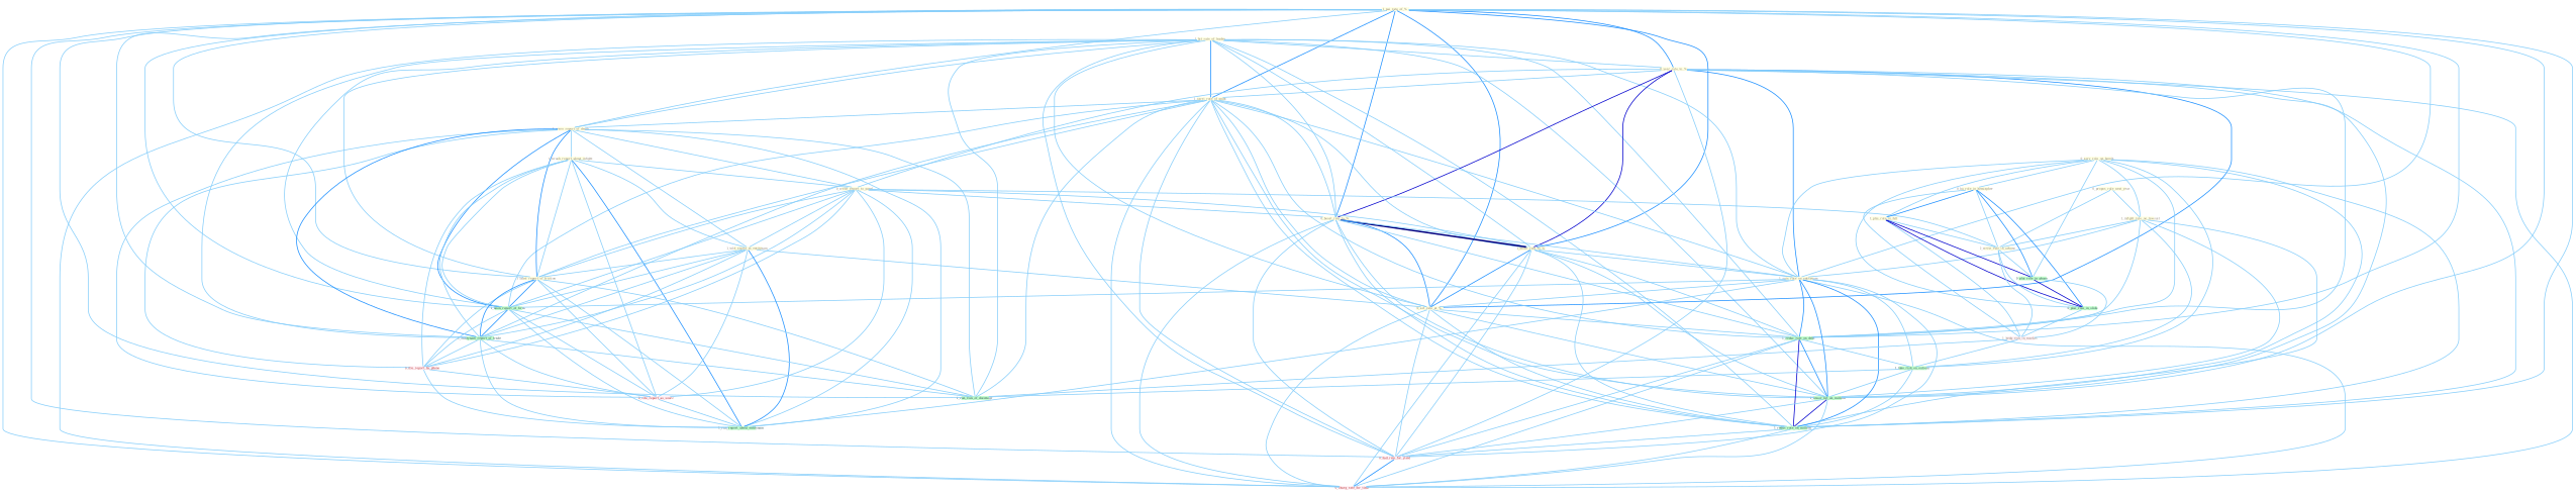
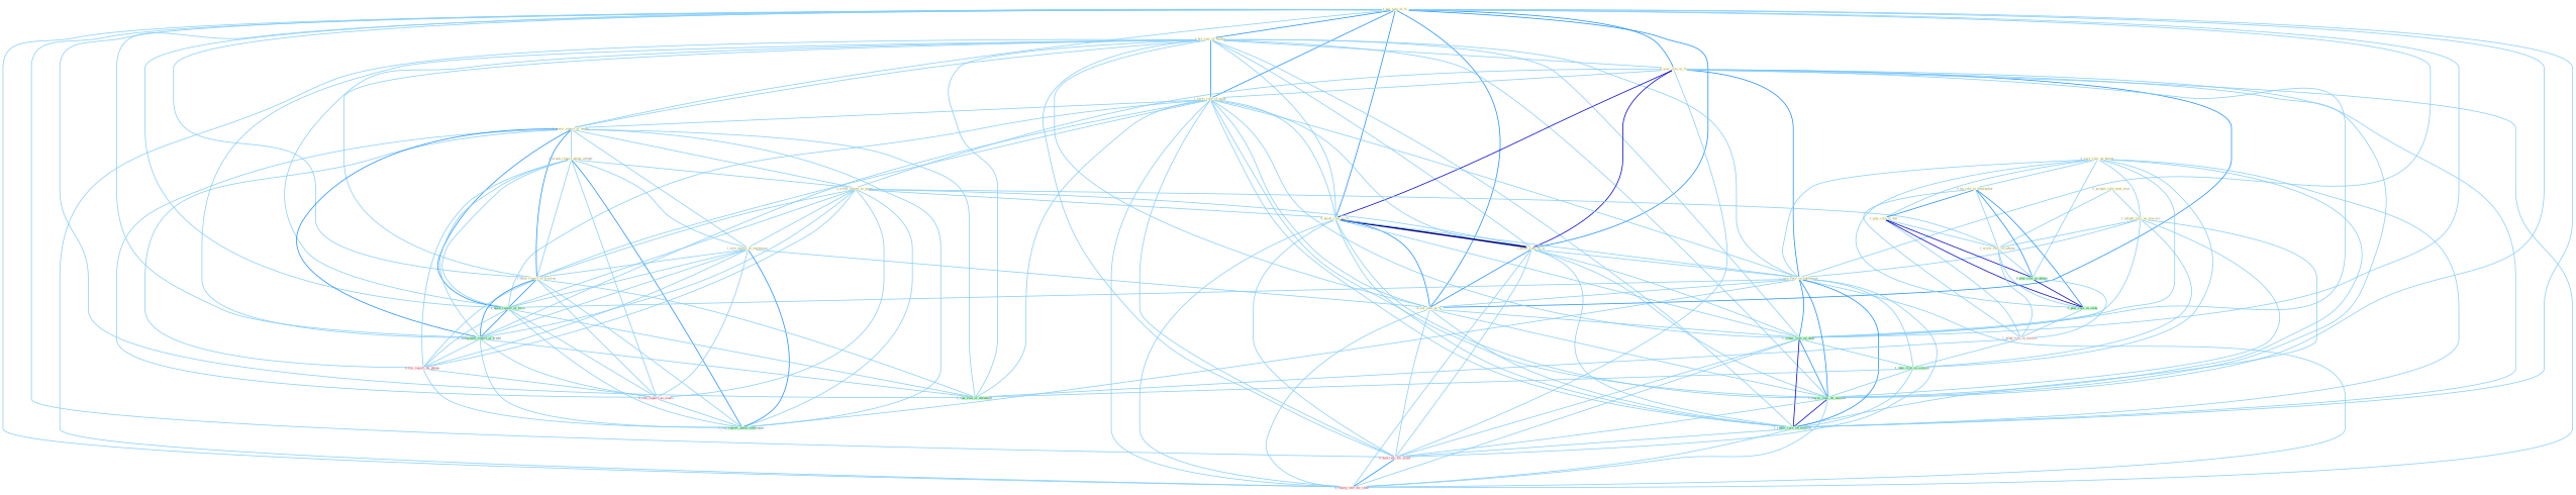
  graph {
    node [color="#ffffe0" fixedsize=true fontcolor="#8b7d6b" fontsize=4 shape=polygon style=filled]
    edge [color="#87cefa" w=1]
    "1_pai_rate_of_% " [height=.06 width=.5]
    "1_hit_rate_of_leader " [height=.06 width=.5]
    n3 [height=.06 label="0_year_rate_to_%" width=.5]
    "1_carri_rate_of_point " [height=.06 width=.5]
    "0_propos_rule_next_year " [height=.06 width=.5]
    "1_were_report_of_death " [height=.06 width=.5]
    "0_serv_role_on_bench " [height=.06 width=.5]
    "1_brush_report_about_infight " [height=.06 width=.5]
    "0_write_report_to_panel " [height=.06 width=.5]
    n10 [height=.06 label="1_infight_rule_on_lawsuit" width=.5]
    "0_boost_rate_to_% " [height=.06 width=.5]
    "1_boost_rate_to_% " [height=.06 width=.5]
    "1_rais_rate_on_entitynam " [height=.06 width=.5]
    "0_ha_role_in_hemispher " [height=.06 width=.5]
    "1_told_report_at_entitynam " [height=.06 width=.5]
    "1_label_report_of_friction " [height=.06 width=.5]
    "1_plai_role_in_fall " [height=.06 width=.5]
    "0_write_rule_in_advanc " [height=.06 width=.5]
    "0_set_rate_at_% " [height=.06 width=.5]
    "1_hedg_risk_in_market " [color="#fff0f5" height=.06 width=.5]
    "0_file_report_by_phone " [color="#fff0f5" fontcolor="#b22222" height=.06 width=.5]
    "0_cite_report_as_sourc " [color="#fff0f5" fontcolor="#b22222" height=.06 width=.5]
    "0_had_rate_for_yield " [color="#fff0f5" fontcolor="#b22222" height=.06 width=.5]
    "0_charg_rate_for_time " [color="#fff0f5" fontcolor="#b22222" height=.06 width=.5]
    "1_reduc_rate_on_debt " [color="#BDFCC9" fontcolor="#2f4f4f" height=.06 width=.5]
    "1_been_report_of_firm " [color="#BDFCC9" fontcolor="#2f4f4f" height=.06 width=.5]
    "1_entitynam_report_of_trade " [color="#BDFCC9" fontcolor="#2f4f4f" height=.06 width=.5]
-   "1_lower_rate_on_million " [color="#BDFCC9" fontcolor="#2f4f4f" height=.06 width=.5 label="1_lower_hit_on_million"]
+   "1_lower_rate_on_million " [color="#BDFCC9" fontcolor="#2f4f4f" height=.06 width=.5]
    "1_reduc_rate_on_million " [color="#BDFCC9" fontcolor="#2f4f4f" height=.06 width=.5]
    "1_run_risk_of_disintegr " [color="#BDFCC9" fontcolor="#2f4f4f" height=.06 width=.5]
    "1_ran_report_about_entitynam " [color="#BDFCC9" fontcolor="#2f4f4f" height=.06 width=.5]
    "0_plai_role_in_phase " [color="#BDFCC9" fontcolor="#2f4f4f" height=.06 width=.5]
    "0_plai_role_in_slide " [color="#BDFCC9" fontcolor="#2f4f4f" height=.06 width=.5]
    "1_take_risk_on_outcom " [color="#BDFCC9" fontcolor="#2f4f4f" height=.06 width=.5]
    subgraph sub_1 {
      "1_pai_rate_of_% "
      "1_hit_rate_of_leader "
      n3
      "1_carri_rate_of_point "
      "0_propos_rule_next_year "
      "1_were_report_of_death "
      "0_serv_role_on_bench "
      "1_brush_report_about_infight "
      "0_write_report_to_panel "
      n10
      "0_boost_rate_to_% "
      "1_boost_rate_to_% "
      "1_rais_rate_on_entitynam "
      "0_ha_role_in_hemispher "
      "1_told_report_at_entitynam "
      "1_label_report_of_friction "
      "1_plai_role_in_fall "
      "0_write_rule_in_advanc "
      "0_set_rate_at_% "
    }
    subgraph sub_2 {
      "1_hedg_risk_in_market "
      "0_file_report_by_phone "
      "0_cite_report_as_sourc "
      "0_had_rate_for_yield "
      "0_charg_rate_for_time "
    }
+   "1_pai_rate_of_% " -- "1_hit_rate_of_leader " [color="#1e90ff" w=2]
    "1_pai_rate_of_% " -- n3 [color="#1e90ff" w=2]
    "1_pai_rate_of_% " -- "1_carri_rate_of_point " [color="#1e90ff" w=2]
    "1_pai_rate_of_% " -- "1_were_report_of_death "
    "1_pai_rate_of_% " -- "0_boost_rate_to_% " [color="#1e90ff" w=2]
    "1_pai_rate_of_% " -- "1_boost_rate_to_% " [color="#1e90ff" w=2]
    "1_pai_rate_of_% " -- "1_rais_rate_on_entitynam "
    "1_pai_rate_of_% " -- "1_label_report_of_friction "
    "1_pai_rate_of_% " -- "0_set_rate_at_% " [color="#1e90ff" w=2]
    "1_pai_rate_of_% " -- "0_had_rate_for_yield "
    "1_pai_rate_of_% " -- "0_charg_rate_for_time "
    "1_pai_rate_of_% " -- "1_reduc_rate_on_debt "
    "1_pai_rate_of_% " -- "1_been_report_of_firm "
    "1_pai_rate_of_% " -- "1_entitynam_report_of_trade "
    "1_pai_rate_of_% " -- "1_lower_rate_on_million "
    "1_pai_rate_of_% " -- "1_reduc_rate_on_million "
    "1_pai_rate_of_% " -- "1_run_risk_of_disintegr "
    "1_hit_rate_of_leader " -- n3
    "1_hit_rate_of_leader " -- "1_carri_rate_of_point " [color="#1e90ff" w=2]
    "1_hit_rate_of_leader " -- "1_were_report_of_death "
    "1_hit_rate_of_leader " -- "0_boost_rate_to_% "
    "1_hit_rate_of_leader " -- "1_boost_rate_to_% "
    "1_hit_rate_of_leader " -- "1_rais_rate_on_entitynam "
    "1_hit_rate_of_leader " -- "1_label_report_of_friction "
    "1_hit_rate_of_leader " -- "0_set_rate_at_% "
    "1_hit_rate_of_leader " -- "0_had_rate_for_yield "
    "1_hit_rate_of_leader " -- "0_charg_rate_for_time "
    "1_hit_rate_of_leader " -- "1_reduc_rate_on_debt "
    "1_hit_rate_of_leader " -- "1_been_report_of_firm "
    "1_hit_rate_of_leader " -- "1_entitynam_report_of_trade "
    "1_hit_rate_of_leader " -- "1_lower_rate_on_million "
    "1_hit_rate_of_leader " -- "1_reduc_rate_on_million "
    "1_hit_rate_of_leader " -- "1_run_risk_of_disintegr "
    n3 -- "1_carri_rate_of_point "
    n3 -- "0_write_report_to_panel "
    n3 -- "0_boost_rate_to_% " [color="#0000cd" w=3]
    n3 -- "1_boost_rate_to_% " [color="#0000cd" w=3]
    n3 -- "1_rais_rate_on_entitynam " [color="#1e90ff" w=2]
    n3 -- "0_set_rate_at_% " [color="#1e90ff" w=2]
    n3 -- "0_had_rate_for_yield "
    n3 -- "0_charg_rate_for_time "
    n3 -- "1_reduc_rate_on_debt "
    n3 -- "1_lower_rate_on_million "
    n3 -- "1_reduc_rate_on_million "
    "1_carri_rate_of_point " -- "1_were_report_of_death "
    "1_carri_rate_of_point " -- "0_boost_rate_to_% "
    "1_carri_rate_of_point " -- "1_boost_rate_to_% "
    "1_carri_rate_of_point " -- "1_rais_rate_on_entitynam "
    "1_carri_rate_of_point " -- "1_label_report_of_friction "
    "1_carri_rate_of_point " -- "0_set_rate_at_% "
    "1_carri_rate_of_point " -- "0_had_rate_for_yield "
    "1_carri_rate_of_point " -- "0_charg_rate_for_time "
    "1_carri_rate_of_point " -- "1_reduc_rate_on_debt "
    "1_carri_rate_of_point " -- "1_been_report_of_firm "
    "1_carri_rate_of_point " -- "1_entitynam_report_of_trade "
    "1_carri_rate_of_point " -- "1_lower_rate_on_million "
    "1_carri_rate_of_point " -- "1_reduc_rate_on_million "
    "1_carri_rate_of_point " -- "1_run_risk_of_disintegr "
    "0_propos_rule_next_year " -- n10
    "0_propos_rule_next_year " -- "0_write_rule_in_advanc "
    "1_were_report_of_death " -- "1_brush_report_about_infight "
    "1_were_report_of_death " -- "0_write_report_to_panel "
    "1_were_report_of_death " -- "1_told_report_at_entitynam "
    "1_were_report_of_death " -- "1_label_report_of_friction " [color="#1e90ff" w=2]
    "1_were_report_of_death " -- "0_file_report_by_phone "
    "1_were_report_of_death " -- "0_cite_report_as_sourc "
    "1_were_report_of_death " -- "1_been_report_of_firm " [color="#1e90ff" w=2]
    "1_were_report_of_death " -- "1_entitynam_report_of_trade " [color="#1e90ff" w=2]
    "1_were_report_of_death " -- "1_run_risk_of_disintegr "
    "1_were_report_of_death " -- "1_ran_report_about_entitynam "
    "0_serv_role_on_bench " -- n10
    "0_serv_role_on_bench " -- "1_rais_rate_on_entitynam "
    "0_serv_role_on_bench " -- "0_ha_role_in_hemispher "
    "0_serv_role_on_bench " -- "1_plai_role_in_fall "
    "0_serv_role_on_bench " -- "1_reduc_rate_on_debt "
    "0_serv_role_on_bench " -- "1_lower_rate_on_million "
    "0_serv_role_on_bench " -- "1_reduc_rate_on_million "
    "0_serv_role_on_bench " -- "0_plai_role_in_phase "
    "0_serv_role_on_bench " -- "0_plai_role_in_slide "
    "0_serv_role_on_bench " -- "1_take_risk_on_outcom "
    "1_brush_report_about_infight " -- "0_write_report_to_panel "
    "1_brush_report_about_infight " -- "1_told_report_at_entitynam "
    "1_brush_report_about_infight " -- "1_label_report_of_friction "
    "1_brush_report_about_infight " -- "0_file_report_by_phone "
    "1_brush_report_about_infight " -- "0_cite_report_as_sourc "
    "1_brush_report_about_infight " -- "1_been_report_of_firm "
    "1_brush_report_about_infight " -- "1_entitynam_report_of_trade "
    "1_brush_report_about_infight " -- "1_ran_report_about_entitynam " [color="#1e90ff" w=2]
    "0_write_report_to_panel " -- "0_boost_rate_to_% "
    "0_write_report_to_panel " -- "1_boost_rate_to_% "
    "0_write_report_to_panel " -- "1_told_report_at_entitynam "
    "0_write_report_to_panel " -- "1_label_report_of_friction "
    "0_write_report_to_panel " -- "0_write_rule_in_advanc "
    "0_write_report_to_panel " -- "0_file_report_by_phone "
    "0_write_report_to_panel " -- "0_cite_report_as_sourc "
    "0_write_report_to_panel " -- "1_been_report_of_firm "
    "0_write_report_to_panel " -- "1_entitynam_report_of_trade "
    "0_write_report_to_panel " -- "1_ran_report_about_entitynam "
    n10 -- "1_rais_rate_on_entitynam "
    n10 -- "0_write_rule_in_advanc "
    n10 -- "1_reduc_rate_on_debt "
    n10 -- "1_lower_rate_on_million "
    n10 -- "1_reduc_rate_on_million "
    n10 -- "1_take_risk_on_outcom "
    "0_boost_rate_to_% " -- "1_boost_rate_to_% " [color="#000080" style=bold w=4]
    "0_boost_rate_to_% " -- "1_rais_rate_on_entitynam "
    "0_boost_rate_to_% " -- "0_set_rate_at_% " [color="#1e90ff" w=2]
    "0_boost_rate_to_% " -- "0_had_rate_for_yield "
    "0_boost_rate_to_% " -- "0_charg_rate_for_time "
    "0_boost_rate_to_% " -- "1_reduc_rate_on_debt "
    "0_boost_rate_to_% " -- "1_lower_rate_on_million "
    "0_boost_rate_to_% " -- "1_reduc_rate_on_million "
    "1_boost_rate_to_% " -- "1_rais_rate_on_entitynam "
    "1_boost_rate_to_% " -- "0_set_rate_at_% " [color="#1e90ff" w=2]
    "1_boost_rate_to_% " -- "0_had_rate_for_yield "
    "1_boost_rate_to_% " -- "0_charg_rate_for_time "
    "1_boost_rate_to_% " -- "1_reduc_rate_on_debt "
    "1_boost_rate_to_% " -- "1_lower_rate_on_million "
    "1_boost_rate_to_% " -- "1_reduc_rate_on_million "
    "1_rais_rate_on_entitynam " -- "0_set_rate_at_% "
    "1_rais_rate_on_entitynam " -- "0_had_rate_for_yield "
    "1_rais_rate_on_entitynam " -- "0_charg_rate_for_time "
    "1_rais_rate_on_entitynam " -- "1_reduc_rate_on_debt " [color="#1e90ff" w=2]
    "1_rais_rate_on_entitynam " -- "1_been_report_of_firm "
    "1_rais_rate_on_entitynam " -- "1_lower_rate_on_million " [color="#1e90ff" w=2]
    "1_rais_rate_on_entitynam " -- "1_reduc_rate_on_million " [color="#1e90ff" w=2]
    "1_rais_rate_on_entitynam " -- "1_ran_report_about_entitynam "
    "1_rais_rate_on_entitynam " -- "1_take_risk_on_outcom "
    "0_ha_role_in_hemispher " -- "1_plai_role_in_fall " [color="#1e90ff" w=2]
    "0_ha_role_in_hemispher " -- "0_write_rule_in_advanc "
    "0_ha_role_in_hemispher " -- "1_hedg_risk_in_market "
    "0_ha_role_in_hemispher " -- "0_plai_role_in_phase " [color="#1e90ff" w=2]
    "0_ha_role_in_hemispher " -- "0_plai_role_in_slide " [color="#1e90ff" w=2]
    "1_told_report_at_entitynam " -- "1_label_report_of_friction "
    "1_told_report_at_entitynam " -- "0_set_rate_at_% "
    "1_told_report_at_entitynam " -- "0_file_report_by_phone "
    "1_told_report_at_entitynam " -- "0_cite_report_as_sourc "
    "1_told_report_at_entitynam " -- "1_been_report_of_firm "
    "1_told_report_at_entitynam " -- "1_entitynam_report_of_trade "
    "1_told_report_at_entitynam " -- "1_ran_report_about_entitynam " [color="#1e90ff" w=2]
    "1_label_report_of_friction " -- "0_file_report_by_phone "
    "1_label_report_of_friction " -- "0_cite_report_as_sourc "
    "1_label_report_of_friction " -- "1_been_report_of_firm " [color="#1e90ff" w=2]
    "1_label_report_of_friction " -- "1_entitynam_report_of_trade " [color="#1e90ff" w=2]
    "1_label_report_of_friction " -- "1_run_risk_of_disintegr "
    "1_label_report_of_friction " -- "1_ran_report_about_entitynam "
    "1_plai_role_in_fall " -- "0_write_rule_in_advanc "
    "1_plai_role_in_fall " -- "1_hedg_risk_in_market "
    "1_plai_role_in_fall " -- "0_plai_role_in_phase " [color="#0000cd" w=3]
    "1_plai_role_in_fall " -- "0_plai_role_in_slide " [color="#0000cd" w=3]
    "0_write_rule_in_advanc " -- "1_hedg_risk_in_market "
    "0_write_rule_in_advanc " -- "0_plai_role_in_phase "
    "0_write_rule_in_advanc " -- "0_plai_role_in_slide "
    "0_set_rate_at_% " -- "0_had_rate_for_yield "
    "0_set_rate_at_% " -- "0_charg_rate_for_time "
    "0_set_rate_at_% " -- "1_reduc_rate_on_debt "
    "0_set_rate_at_% " -- "1_lower_rate_on_million "
    "0_set_rate_at_% " -- "1_reduc_rate_on_million "
    "1_hedg_risk_in_market " -- "1_run_risk_of_disintegr "
    "1_hedg_risk_in_market " -- "1_take_risk_on_outcom "
    "0_file_report_by_phone " -- "0_cite_report_as_sourc "
    "0_file_report_by_phone " -- "1_ran_report_about_entitynam "
    "0_cite_report_as_sourc " -- "1_ran_report_about_entitynam "
    "0_had_rate_for_yield " -- "0_charg_rate_for_time " [color="#1e90ff" w=2]
    "1_reduc_rate_on_debt " -- "0_had_rate_for_yield "
    "1_reduc_rate_on_debt " -- "0_charg_rate_for_time "
    "1_reduc_rate_on_debt " -- "1_lower_rate_on_million " [color="#1e90ff" w=2]
    "1_reduc_rate_on_debt " -- "1_reduc_rate_on_million " [color="#0000cd" w=3]
    "1_reduc_rate_on_debt " -- "1_take_risk_on_outcom "
    "1_been_report_of_firm " -- "0_file_report_by_phone "
    "1_been_report_of_firm " -- "0_cite_report_as_sourc "
    "1_been_report_of_firm " -- "1_entitynam_report_of_trade " [color="#1e90ff" w=2]
    "1_been_report_of_firm " -- "1_run_risk_of_disintegr "
    "1_been_report_of_firm " -- "1_ran_report_about_entitynam "
    "1_entitynam_report_of_trade " -- "0_file_report_by_phone "
    "1_entitynam_report_of_trade " -- "0_cite_report_as_sourc "
    "1_entitynam_report_of_trade " -- "1_run_risk_of_disintegr "
    "1_entitynam_report_of_trade " -- "1_ran_report_about_entitynam "
    "1_lower_rate_on_million " -- "0_had_rate_for_yield "
    "1_lower_rate_on_million " -- "0_charg_rate_for_time "
    "1_lower_rate_on_million " -- "1_reduc_rate_on_million " [color="#0000cd" w=3]
    "1_reduc_rate_on_million " -- "0_had_rate_for_yield "
    "1_reduc_rate_on_million " -- "0_charg_rate_for_time "
    "0_plai_role_in_phase " -- "1_hedg_risk_in_market "
    "0_plai_role_in_phase " -- "0_plai_role_in_slide " [color="#0000cd" w=3]
    "0_plai_role_in_slide " -- "1_hedg_risk_in_market "
    "1_take_risk_on_outcom " -- "1_lower_rate_on_million "
    "1_take_risk_on_outcom " -- "1_reduc_rate_on_million "
    "1_take_risk_on_outcom " -- "1_run_risk_of_disintegr "
  }
